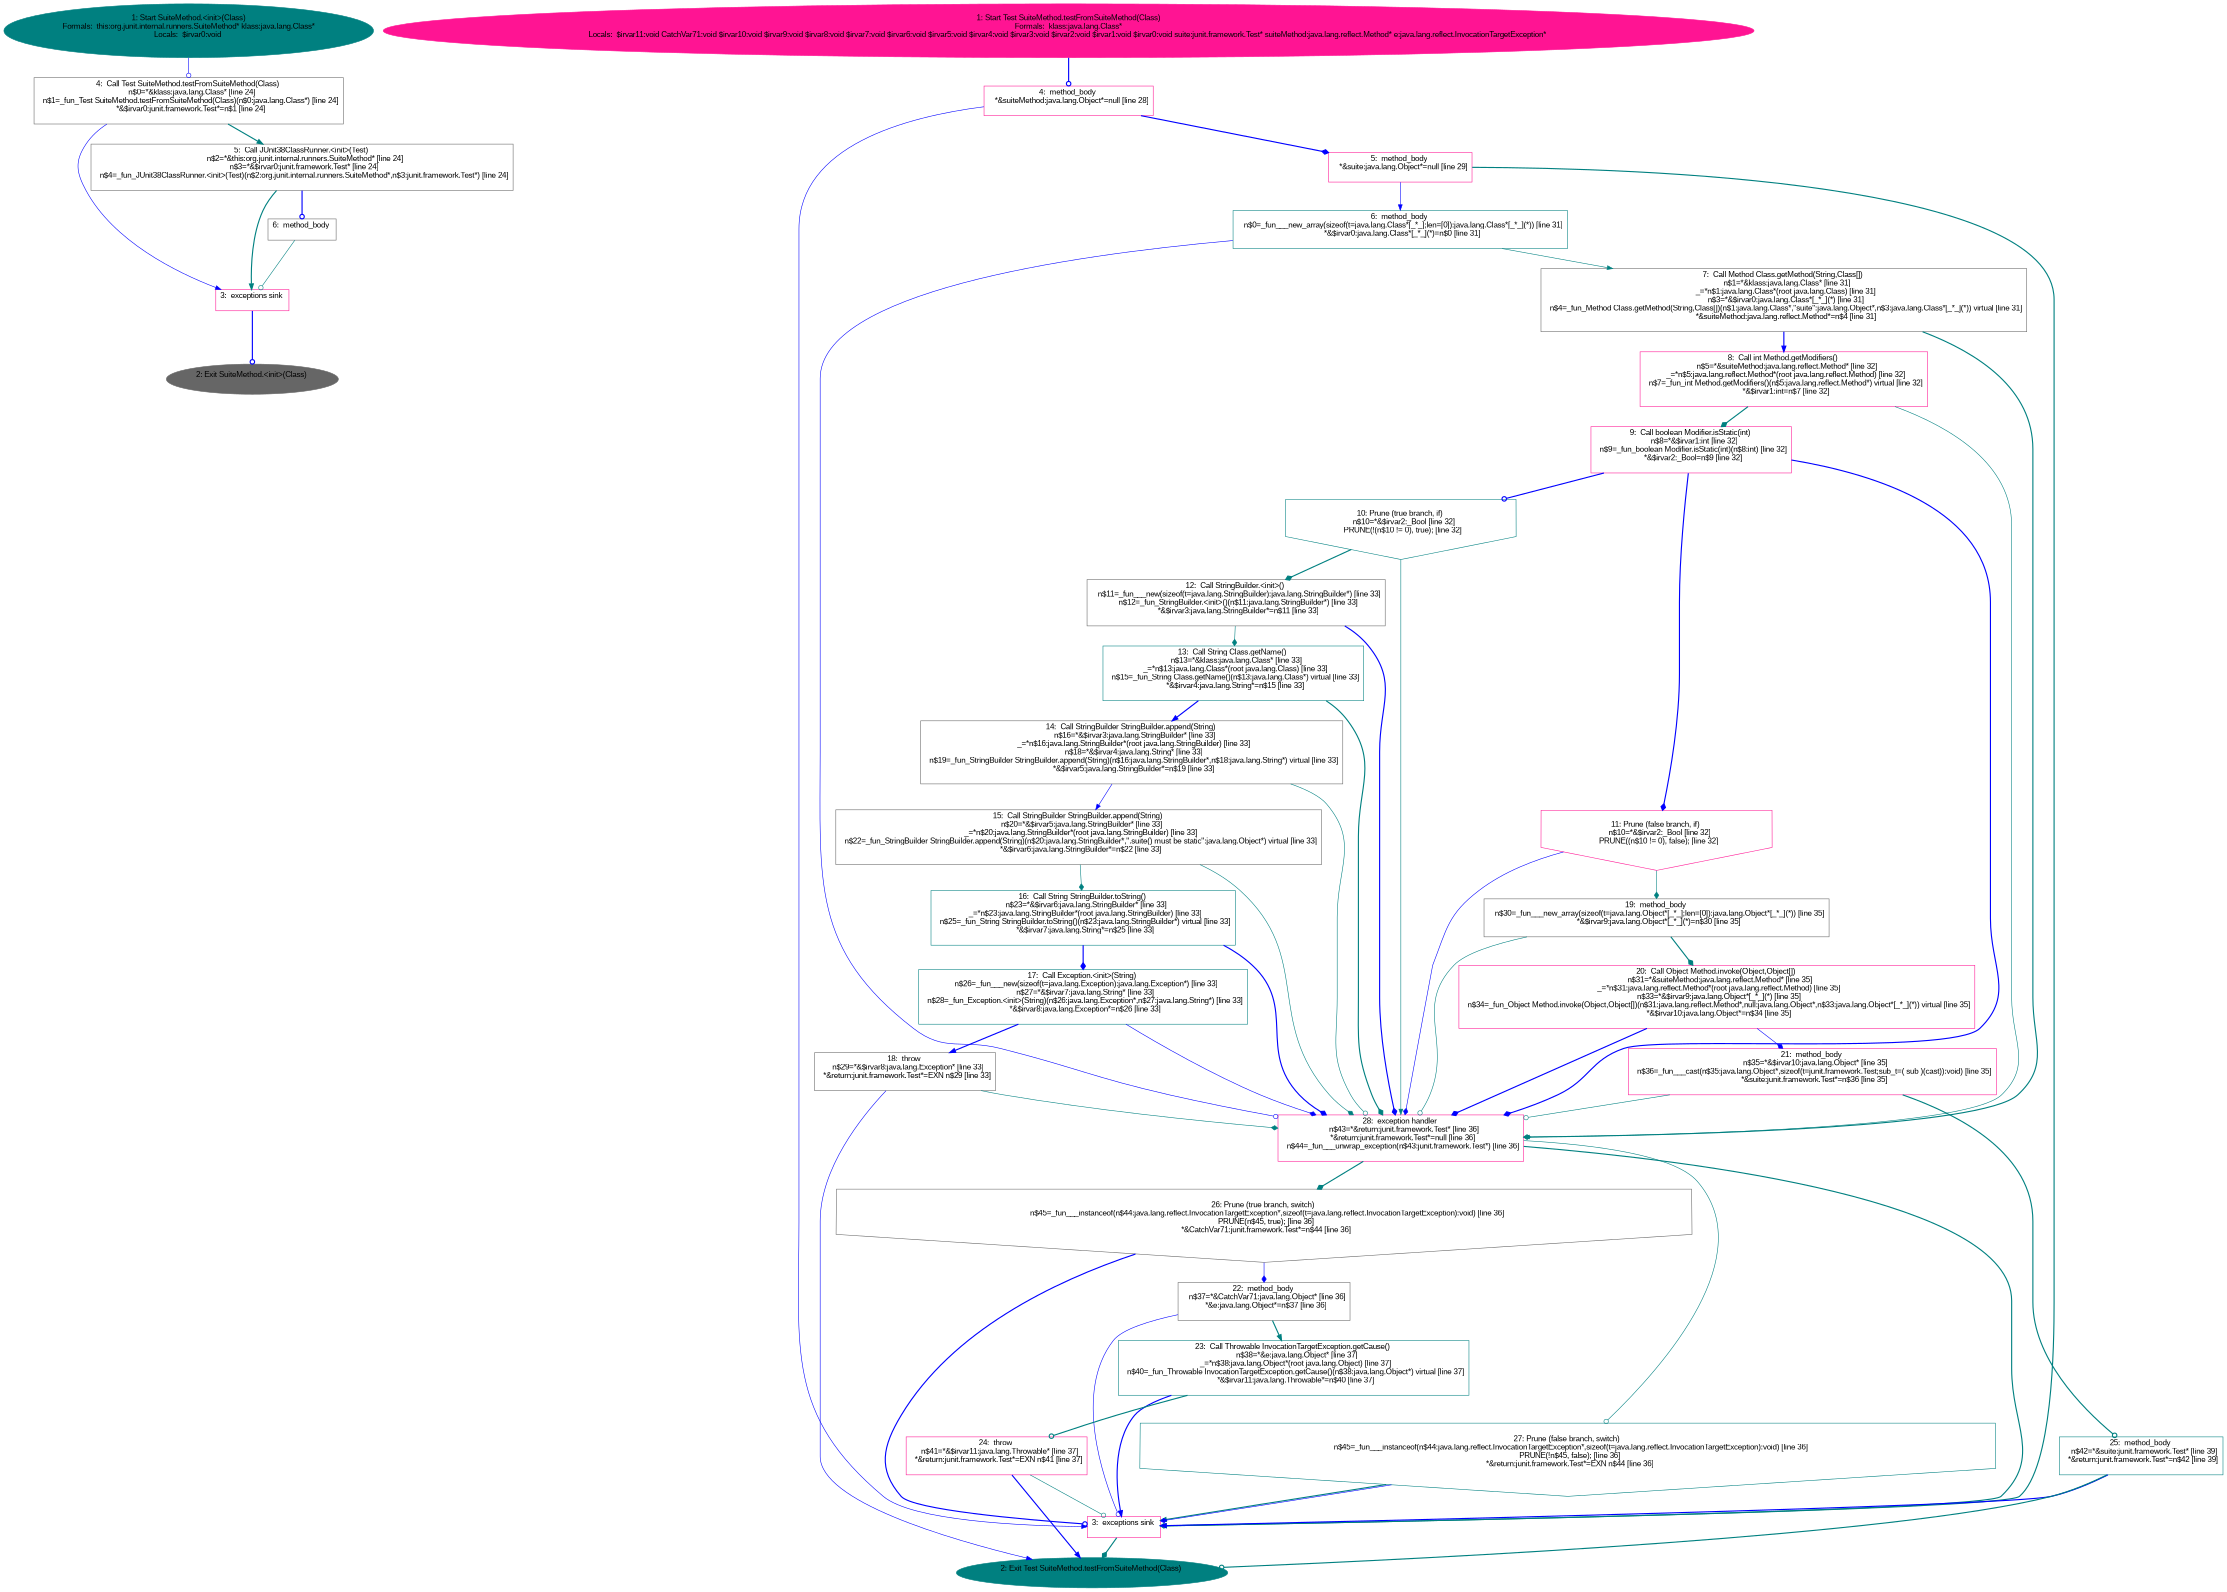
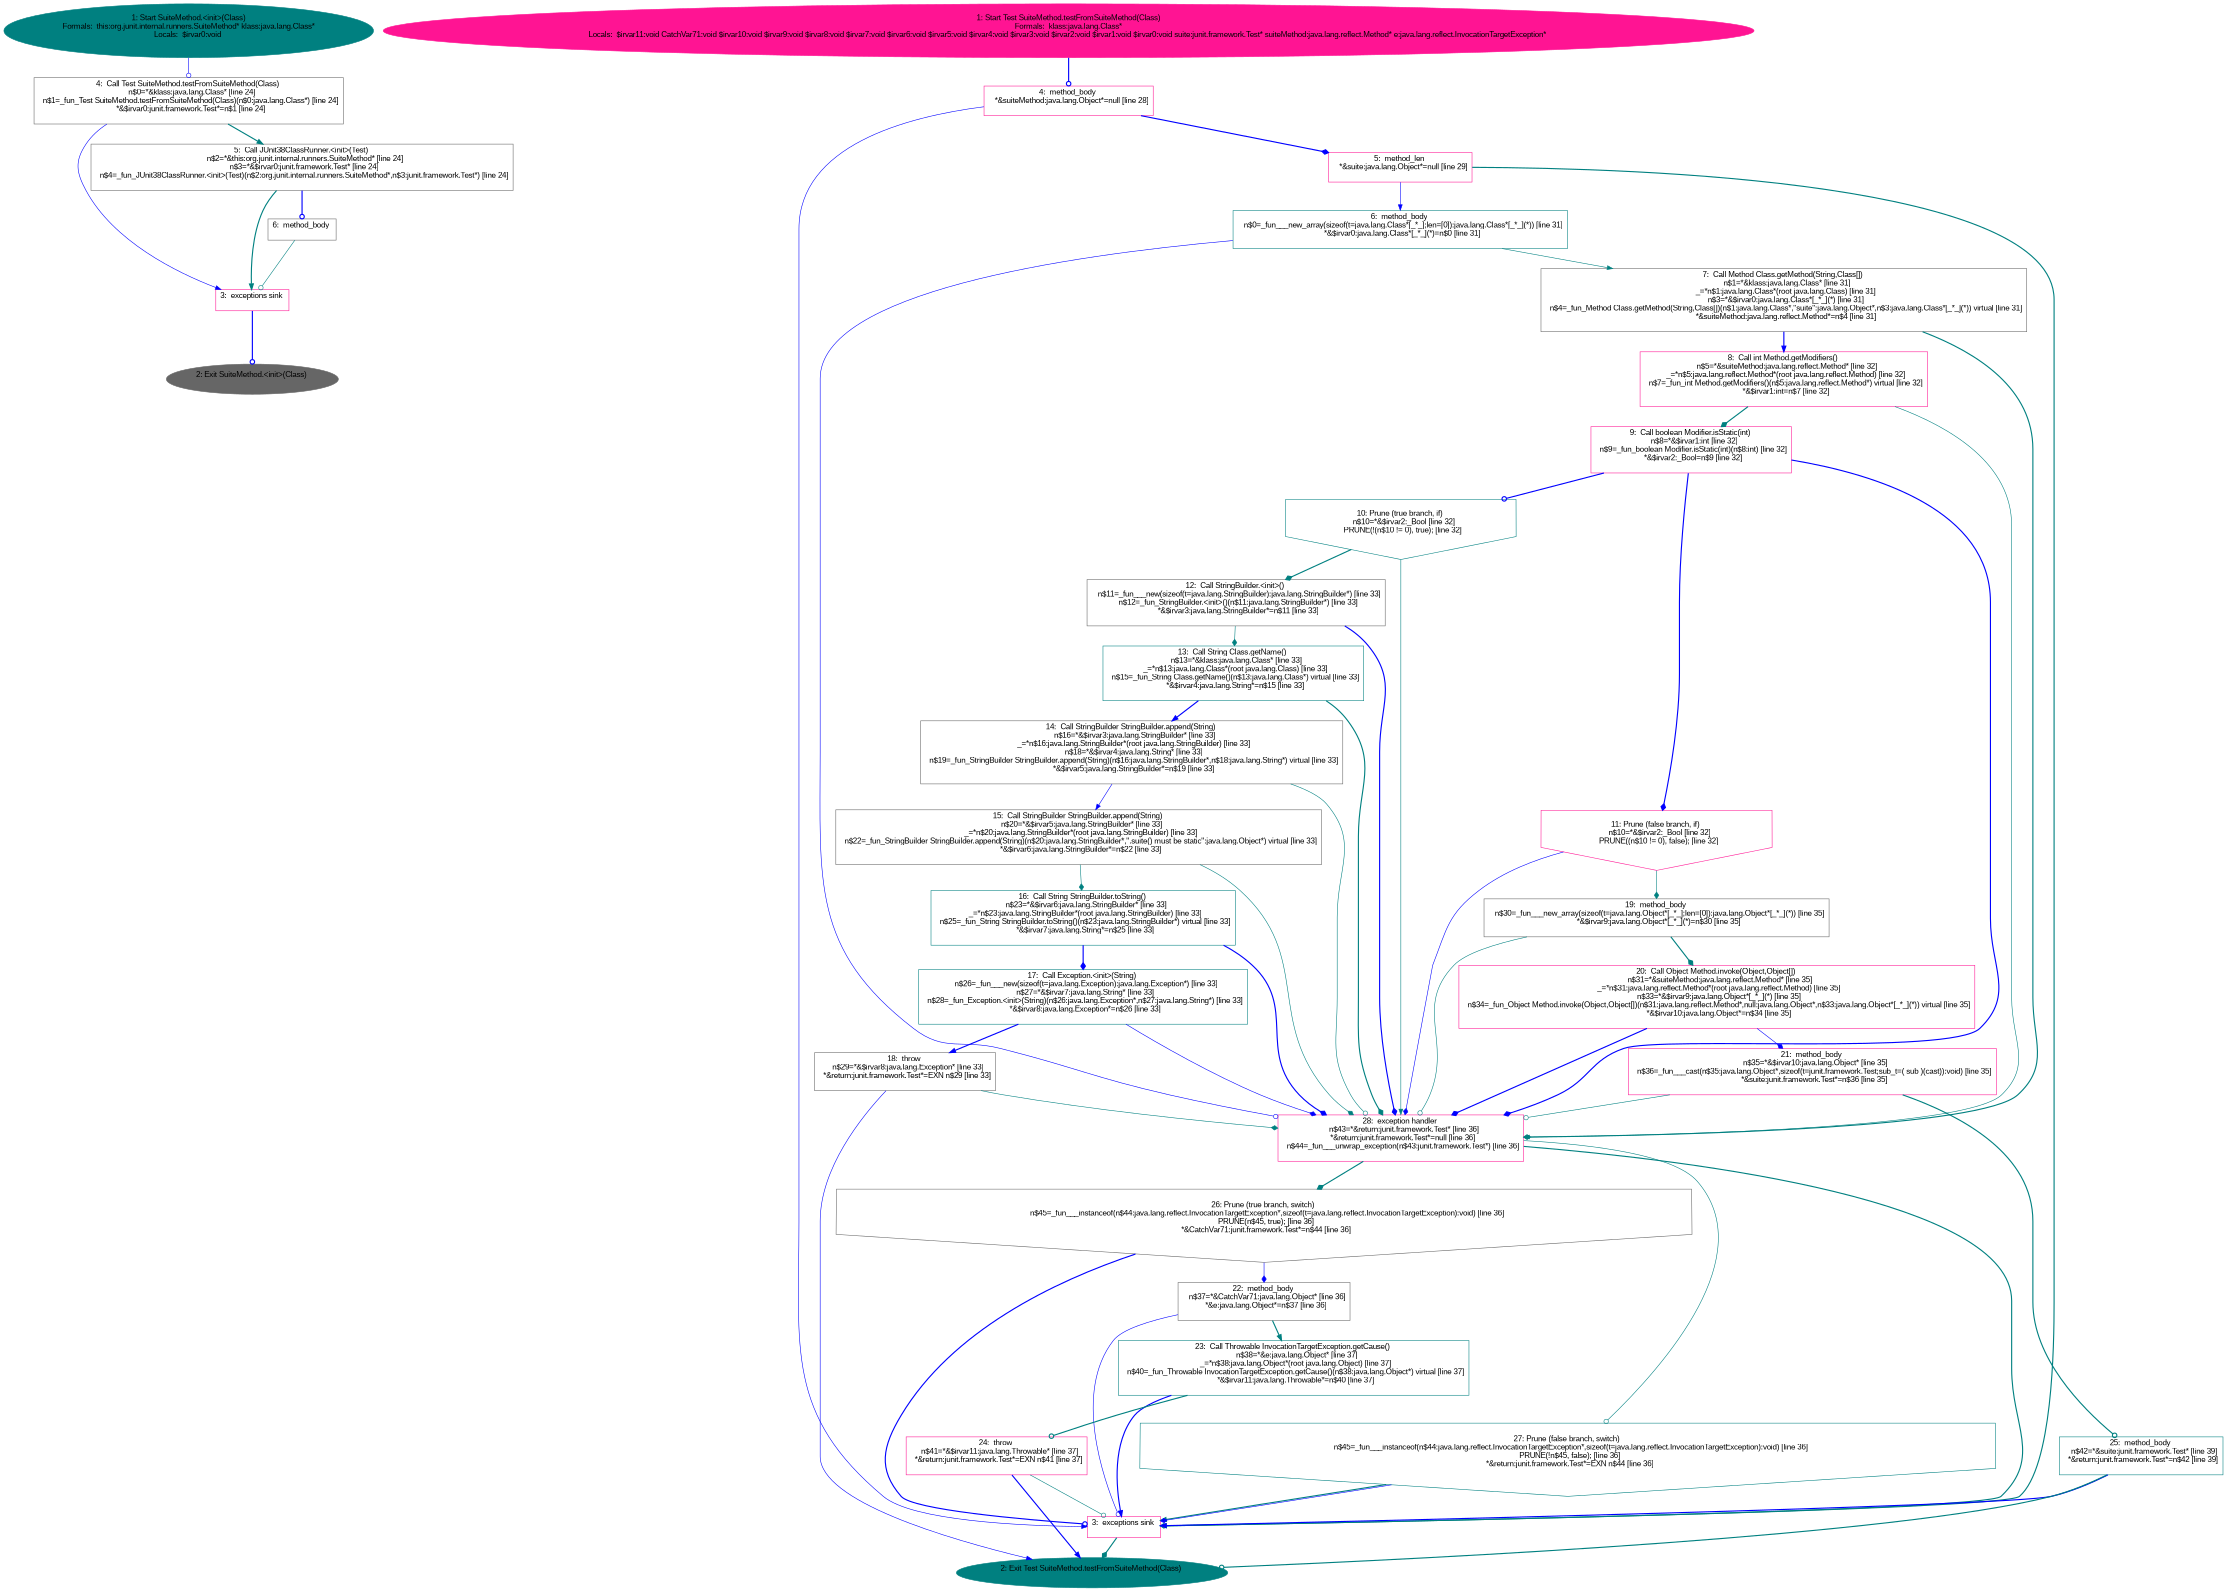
  digraph {
    fontname="Liberation Sans"
    node [color=gray40 fontname="Liberation Sans" shape=box]
    edge [arrowhead=diamond color=blue fontname="Liberation Sans" style=bold]
    n1 [color=teal label="1: Start SuiteMethod.<init>(Class)\nFormals:  this:org.junit.internal.runners.SuiteMethod* klass:java.lang.Class*\nLocals:  $irvar0:void \n  " style=filled shape=""]
    n2 [label="4:  Call Test SuiteMethod.testFromSuiteMethod(Class) \n   n$0=*&klass:java.lang.Class* [line 24]\n  n$1=_fun_Test SuiteMethod.testFromSuiteMethod(Class)(n$0:java.lang.Class*) [line 24]\n  *&$irvar0:junit.framework.Test*=n$1 [line 24]\n "]
    n3 [color=deeppink label="3:  exceptions sink \n  "]
    n4 [label="5:  Call JUnit38ClassRunner.<init>(Test) \n   n$2=*&this:org.junit.internal.runners.SuiteMethod* [line 24]\n  n$3=*&$irvar0:junit.framework.Test* [line 24]\n  n$4=_fun_JUnit38ClassRunner.<init>(Test)(n$2:org.junit.internal.runners.SuiteMethod*,n$3:junit.framework.Test*) [line 24]\n "]
    n5 [label="2: Exit SuiteMethod.<init>(Class) \n  " style=filled shape=""]
    n6 [label="6:  method_body \n  "]
    n7 [color=deeppink label="1: Start Test SuiteMethod.testFromSuiteMethod(Class)\nFormals:  klass:java.lang.Class*\nLocals:  $irvar11:void CatchVar71:void $irvar10:void $irvar9:void $irvar8:void $irvar7:void $irvar6:void $irvar5:void $irvar4:void $irvar3:void $irvar2:void $irvar1:void $irvar0:void suite:junit.framework.Test* suiteMethod:java.lang.reflect.Method* e:java.lang.reflect.InvocationTargetException* \n  " style=filled shape=""]
    n8 [color=deeppink label="4:  method_body \n   *&suiteMethod:java.lang.Object*=null [line 28]\n "]
    n9 [color=deeppink label="3:  exceptions sink \n  "]
-   n10 [color=deeppink label="5:  method_body \n   *&suite:java.lang.Object*=null [line 29]\n "]
+   n10 [color=deeppink label="5:  method_len \n   *&suite:java.lang.Object*=null [line 29]\n "]
    n11 [color=teal label="2: Exit Test SuiteMethod.testFromSuiteMethod(Class) \n  " style=filled shape=""]
    n12 [color=teal label="6:  method_body \n   n$0=_fun___new_array(sizeof(t=java.lang.Class*[_*_];len=[0]):java.lang.Class*[_*_](*)) [line 31]\n  *&$irvar0:java.lang.Class*[_*_](*)=n$0 [line 31]\n "]
    n13 [label="7:  Call Method Class.getMethod(String,Class[]) \n   n$1=*&klass:java.lang.Class* [line 31]\n  _=*n$1:java.lang.Class*(root java.lang.Class) [line 31]\n  n$3=*&$irvar0:java.lang.Class*[_*_](*) [line 31]\n  n$4=_fun_Method Class.getMethod(String,Class[])(n$1:java.lang.Class*,\"suite\":java.lang.Object*,n$3:java.lang.Class*[_*_](*)) virtual [line 31]\n  *&suiteMethod:java.lang.reflect.Method*=n$4 [line 31]\n "]
    n14 [color=deeppink label="28:  exception handler \n   n$43=*&return:junit.framework.Test* [line 36]\n  *&return:junit.framework.Test*=null [line 36]\n  n$44=_fun___unwrap_exception(n$43:junit.framework.Test*) [line 36]\n "]
    n15 [color=deeppink label="8:  Call int Method.getModifiers() \n   n$5=*&suiteMethod:java.lang.reflect.Method* [line 32]\n  _=*n$5:java.lang.reflect.Method*(root java.lang.reflect.Method) [line 32]\n  n$7=_fun_int Method.getModifiers()(n$5:java.lang.reflect.Method*) virtual [line 32]\n  *&$irvar1:int=n$7 [line 32]\n "]
    n16 [label="26: Prune (true branch, switch) \n   n$45=_fun___instanceof(n$44:java.lang.reflect.InvocationTargetException*,sizeof(t=java.lang.reflect.InvocationTargetException):void) [line 36]\n  PRUNE(n$45, true); [line 36]\n  *&CatchVar71:junit.framework.Test*=n$44 [line 36]\n " shape=invhouse]
    n17 [color=teal label="27: Prune (false branch, switch) \n   n$45=_fun___instanceof(n$44:java.lang.reflect.InvocationTargetException*,sizeof(t=java.lang.reflect.InvocationTargetException):void) [line 36]\n  PRUNE(!n$45, false); [line 36]\n  *&return:junit.framework.Test*=EXN n$44 [line 36]\n " shape=invhouse]
    n18 [color=deeppink label="9:  Call boolean Modifier.isStatic(int) \n   n$8=*&$irvar1:int [line 32]\n  n$9=_fun_boolean Modifier.isStatic(int)(n$8:int) [line 32]\n  *&$irvar2:_Bool=n$9 [line 32]\n "]
    n19 [label="22:  method_body \n   n$37=*&CatchVar71:java.lang.Object* [line 36]\n  *&e:java.lang.Object*=n$37 [line 36]\n "]
    n20 [color=teal label="10: Prune (true branch, if) \n   n$10=*&$irvar2:_Bool [line 32]\n  PRUNE(!(n$10 != 0), true); [line 32]\n " shape=invhouse]
    n21 [color=deeppink label="11: Prune (false branch, if) \n   n$10=*&$irvar2:_Bool [line 32]\n  PRUNE((n$10 != 0), false); [line 32]\n " shape=invhouse]
    n22 [label="12:  Call StringBuilder.<init>() \n   n$11=_fun___new(sizeof(t=java.lang.StringBuilder):java.lang.StringBuilder*) [line 33]\n  n$12=_fun_StringBuilder.<init>()(n$11:java.lang.StringBuilder*) [line 33]\n  *&$irvar3:java.lang.StringBuilder*=n$11 [line 33]\n "]
    n23 [label="19:  method_body \n   n$30=_fun___new_array(sizeof(t=java.lang.Object*[_*_];len=[0]):java.lang.Object*[_*_](*)) [line 35]\n  *&$irvar9:java.lang.Object*[_*_](*)=n$30 [line 35]\n "]
    n24 [color=teal label="13:  Call String Class.getName() \n   n$13=*&klass:java.lang.Class* [line 33]\n  _=*n$13:java.lang.Class*(root java.lang.Class) [line 33]\n  n$15=_fun_String Class.getName()(n$13:java.lang.Class*) virtual [line 33]\n  *&$irvar4:java.lang.String*=n$15 [line 33]\n "]
    n25 [color=deeppink label="20:  Call Object Method.invoke(Object,Object[]) \n   n$31=*&suiteMethod:java.lang.reflect.Method* [line 35]\n  _=*n$31:java.lang.reflect.Method*(root java.lang.reflect.Method) [line 35]\n  n$33=*&$irvar9:java.lang.Object*[_*_](*) [line 35]\n  n$34=_fun_Object Method.invoke(Object,Object[])(n$31:java.lang.reflect.Method*,null:java.lang.Object*,n$33:java.lang.Object*[_*_](*)) virtual [line 35]\n  *&$irvar10:java.lang.Object*=n$34 [line 35]\n "]
    n26 [label="14:  Call StringBuilder StringBuilder.append(String) \n   n$16=*&$irvar3:java.lang.StringBuilder* [line 33]\n  _=*n$16:java.lang.StringBuilder*(root java.lang.StringBuilder) [line 33]\n  n$18=*&$irvar4:java.lang.String* [line 33]\n  n$19=_fun_StringBuilder StringBuilder.append(String)(n$16:java.lang.StringBuilder*,n$18:java.lang.String*) virtual [line 33]\n  *&$irvar5:java.lang.StringBuilder*=n$19 [line 33]\n "]
    n27 [color=deeppink label="21:  method_body \n   n$35=*&$irvar10:java.lang.Object* [line 35]\n  n$36=_fun___cast(n$35:java.lang.Object*,sizeof(t=junit.framework.Test;sub_t=( sub )(cast)):void) [line 35]\n  *&suite:junit.framework.Test*=n$36 [line 35]\n "]
    n28 [label="15:  Call StringBuilder StringBuilder.append(String) \n   n$20=*&$irvar5:java.lang.StringBuilder* [line 33]\n  _=*n$20:java.lang.StringBuilder*(root java.lang.StringBuilder) [line 33]\n  n$22=_fun_StringBuilder StringBuilder.append(String)(n$20:java.lang.StringBuilder*,\".suite() must be static\":java.lang.Object*) virtual [line 33]\n  *&$irvar6:java.lang.StringBuilder*=n$22 [line 33]\n "]
    n29 [color=teal label="16:  Call String StringBuilder.toString() \n   n$23=*&$irvar6:java.lang.StringBuilder* [line 33]\n  _=*n$23:java.lang.StringBuilder*(root java.lang.StringBuilder) [line 33]\n  n$25=_fun_String StringBuilder.toString()(n$23:java.lang.StringBuilder*) virtual [line 33]\n  *&$irvar7:java.lang.String*=n$25 [line 33]\n "]
    n30 [color=teal label="17:  Call Exception.<init>(String) \n   n$26=_fun___new(sizeof(t=java.lang.Exception):java.lang.Exception*) [line 33]\n  n$27=*&$irvar7:java.lang.String* [line 33]\n  n$28=_fun_Exception.<init>(String)(n$26:java.lang.Exception*,n$27:java.lang.String*) [line 33]\n  *&$irvar8:java.lang.Exception*=n$26 [line 33]\n "]
    n31 [label="18:  throw \n   n$29=*&$irvar8:java.lang.Exception* [line 33]\n  *&return:junit.framework.Test*=EXN n$29 [line 33]\n "]
    n32 [color=teal label="25:  method_body \n   n$42=*&suite:junit.framework.Test* [line 39]\n  *&return:junit.framework.Test*=n$42 [line 39]\n "]
    n33 [color=teal label="23:  Call Throwable InvocationTargetException.getCause() \n   n$38=*&e:java.lang.Object* [line 37]\n  _=*n$38:java.lang.Object*(root java.lang.Object) [line 37]\n  n$40=_fun_Throwable InvocationTargetException.getCause()(n$38:java.lang.Object*) virtual [line 37]\n  *&$irvar11:java.lang.Throwable*=n$40 [line 37]\n "]
    n34 [color=deeppink label="24:  throw \n   n$41=*&$irvar11:java.lang.Throwable* [line 37]\n  *&return:junit.framework.Test*=EXN n$41 [line 37]\n "]
    n1 -> n2 [arrowhead=odot style=solid]
    n2 -> n3 [arrowhead=normal style=solid]
    n2 -> n4 [arrowhead=normal color=teal]
    n3 -> n5 [arrowhead=odot]
    n4 -> n3 [arrowhead=normal color=teal]
    n4 -> n6 [arrowhead=odot]
    n6 -> n3 [arrowhead=odot color=teal style=solid]
    n7 -> n8 [arrowhead=odot]
    n8 -> n9 [arrowhead=normal style=solid]
    n8 -> n10
    n9 -> n11 [color=teal]
    n10 -> n9 [color=teal]
    n10 -> n12 [arrowhead=normal style=solid]
    n12 -> n13 [arrowhead=normal color=teal style=solid]
    n12 -> n14 [arrowhead=odot style=solid]
    n13 -> n14 [color=teal]
    n13 -> n15 [arrowhead=normal]
    n14 -> n9 [arrowhead=normal color=teal]
    n14 -> n16 [color=teal]
    n14 -> n17 [arrowhead=odot color=teal style=solid]
    n15 -> n14 [arrowhead=normal color=teal style=solid]
    n15 -> n18 [color=teal]
    n16 -> n9 [arrowhead=odot]
    n16 -> n19 [style=solid]
    n17 -> n9 [arrowhead=normal color=teal]
    n17 -> n9 [style=solid]
    n18 -> n14
    n18 -> n20 [arrowhead=odot]
    n18 -> n21
    n19 -> n9 [arrowhead=odot style=solid]
    n19 -> n33 [arrowhead=normal color=teal]
    n20 -> n14 [arrowhead=normal color=teal style=solid]
    n20 -> n22 [color=teal]
    n21 -> n14 [style=solid]
    n21 -> n23 [color=teal style=solid]
    n22 -> n14
    n22 -> n24 [color=teal style=solid]
    n23 -> n14 [arrowhead=odot color=teal style=solid]
    n23 -> n25 [color=teal]
    n24 -> n14 [color=teal]
    n24 -> n26 [arrowhead=normal]
    n25 -> n14
    n25 -> n27 [style=solid]
    n26 -> n14 [arrowhead=odot color=teal style=solid]
    n26 -> n28 [arrowhead=normal style=solid]
    n27 -> n14 [arrowhead=odot color=teal style=solid]
    n27 -> n32 [arrowhead=odot color=teal]
    n28 -> n14 [color=teal style=solid]
    n28 -> n29 [color=teal style=solid]
    n29 -> n14
    n29 -> n30
    n30 -> n14 [style=solid]
    n30 -> n31 [arrowhead=normal]
    n31 -> n11 [arrowhead=normal style=solid]
    n31 -> n14 [color=teal style=solid]
    n32 -> n9 [arrowhead=normal]
    n32 -> n11 [arrowhead=odot color=teal]
    n33 -> n9 [arrowhead=normal]
    n33 -> n34 [arrowhead=odot color=teal]
    n34 -> n9 [arrowhead=odot color=teal style=solid]
    n34 -> n11 [arrowhead=normal]
  }
